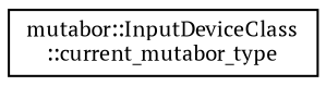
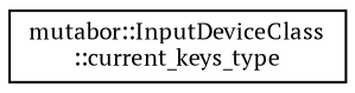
  digraph {
    rankdir=LR
    fontname="PT Serif"
-   n1 [color=black fillcolor=white fontname="PT Serif" fontsize=10 height=0.2 label="mutabor::InputDeviceClass\l::current_mutabor_type" shape=record style=filled width=0.4]
+   n1 [color=black fillcolor=white fontname="PT Serif" fontsize=10 height=0.2 label="mutabor::InputDeviceClass\l::current_keys_type" shape=record style=filled width=0.4]
  }
